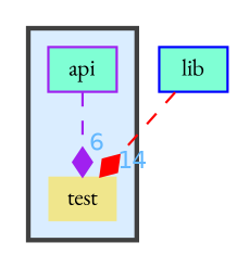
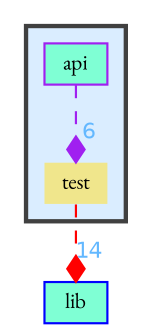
  digraph {
    compound=true
    fontname="EB Garamond"
    node [fillcolor=aquamarine fontname="EB Garamond" fontsize=10 shape=box style=filled]
    edge [arrowhead=diamond fontcolor=steelblue1 fontname="EB Garamond" fontsize=10 labeldistance=1.5 labelfontname=Helvetica labelfontsize=10 style=dashed]
    n1 [color=red fillcolor=khaki height=0.2 label=test shape=plaintext width=0.4]
    n2 [color=purple height=0.2 label=api width=0.4]
    n3 [color=blue height=0.2 label=lib width=0.4]
    subgraph cluster_1 {
      bgcolor="#daedff"
      fontsize=10
      pencolor=grey25
      style="filled,bold"
      n1
      n2
    }
-   n3 -> n1 [color=red headlabel=14]
+   n1 -> n3 [color=red headlabel=14]
    n2 -> n1 [color=purple headlabel=6]
  }
